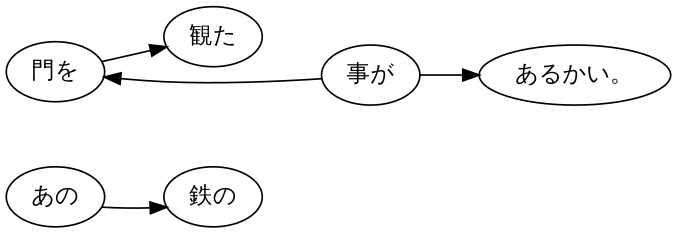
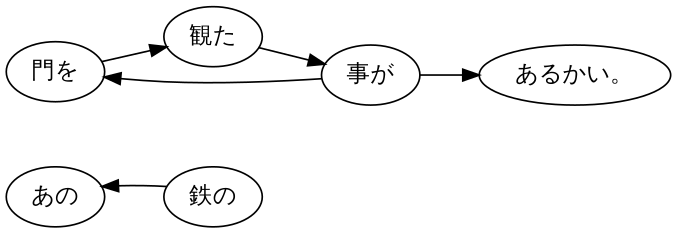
  digraph {
    fontname=Montserrat
    rankdir=LR
    node [fontname=Montserrat]
    edge [fontname=Montserrat]
    n1 [label="あの"]
    n2 [label="鉄の"]
    n3 [label="門を"]
    n4 [label="観た"]
    n5 [label="事が"]
    n6 [label="あるかい。"]
-   n1 -> n2
+   n2 -> n1
    n3 -> n4
+   n4 -> n5
    n5 -> n3
    n5 -> n6
  }
